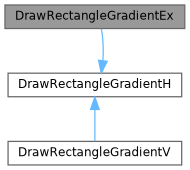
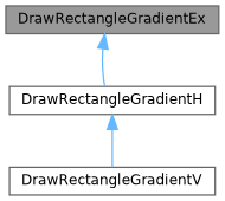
  digraph {
    rankdir=TB
    node [color=grey40 fillcolor=white fontname=Helvetica fontsize=10 shape=box style=filled]
    edge [color=steelblue1 dir=back fontname=Helvetica fontsize=10 labelfontname=Helvetica labelfontsize=10 style=solid]
    n1 [color=gray40 fillcolor=grey60 fontcolor=black height=0.2 label=DrawRectangleGradientEx width=0.4]
    n2 [height=0.2 label=DrawRectangleGradientH width=0.4]
    n3 [height=0.2 label=DrawRectangleGradientV width=0.4]
-   n2 -> n1
+   n1 -> n2
    n2 -> n3
  }
